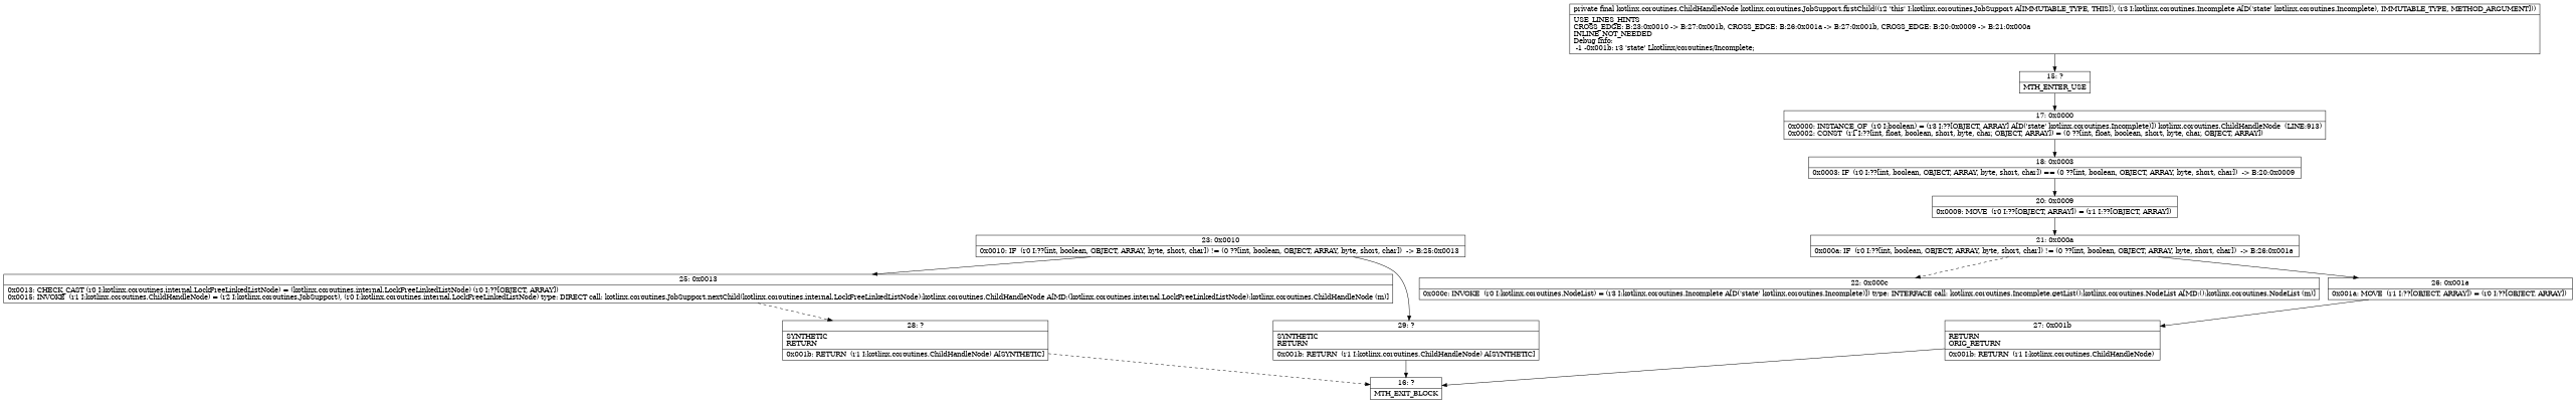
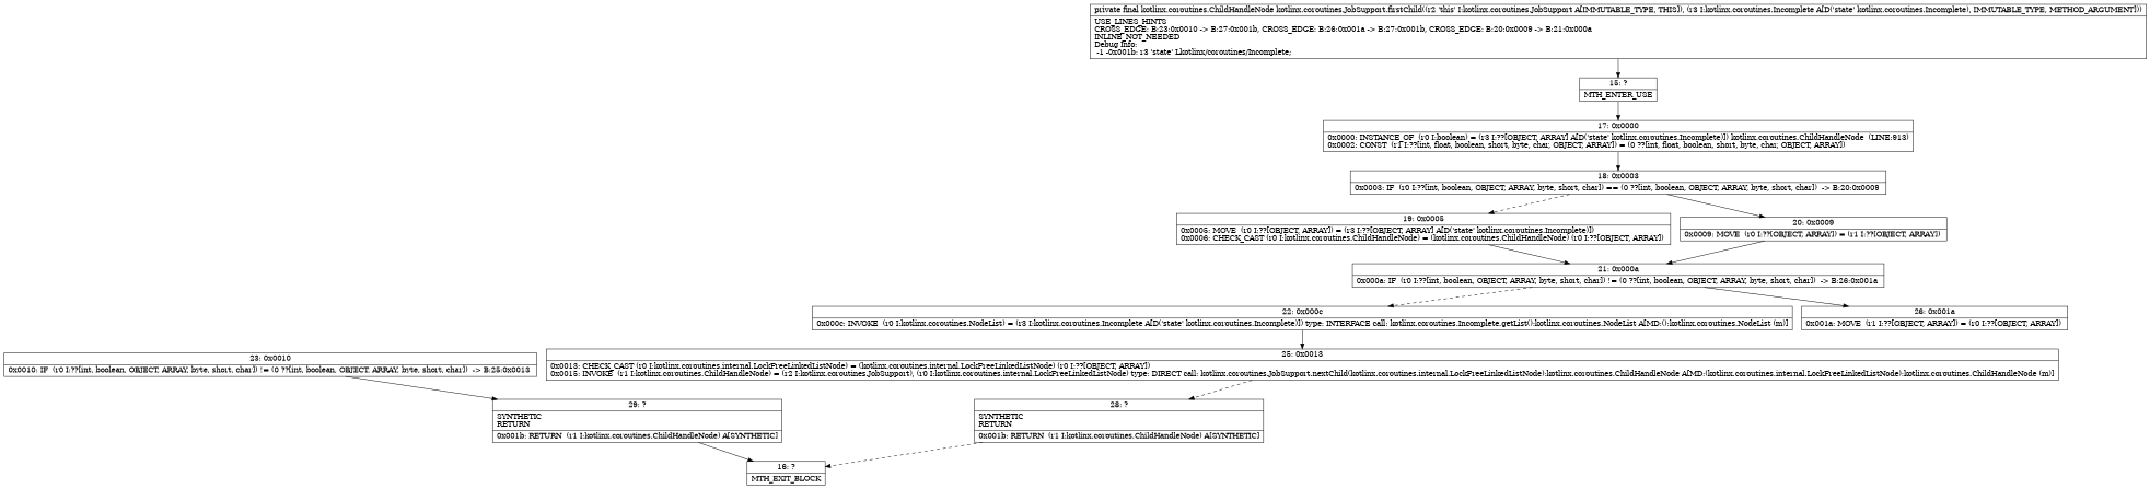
  digraph {
    node [shape=record]
    n1 [label="{15\:\ ?|MTH_ENTER_USE\l}"]
    n2 [label="{17\:\ 0x0000|0x0000: INSTANCE_OF  (r0 I:boolean) = (r3 I:??[OBJECT, ARRAY] A[D('state' kotlinx.coroutines.Incomplete)]) kotlinx.coroutines.ChildHandleNode  (LINE:913)\l0x0002: CONST  (r1 I:??[int, float, boolean, short, byte, char, OBJECT, ARRAY]) = (0 ??[int, float, boolean, short, byte, char, OBJECT, ARRAY]) \l}"]
    n3 [label="{18\:\ 0x0003|0x0003: IF  (r0 I:??[int, boolean, OBJECT, ARRAY, byte, short, char]) == (0 ??[int, boolean, OBJECT, ARRAY, byte, short, char])  \-\> B:20:0x0009 \l}"]
+   n4 [label="{19\:\ 0x0005|0x0005: MOVE  (r0 I:??[OBJECT, ARRAY]) = (r3 I:??[OBJECT, ARRAY] A[D('state' kotlinx.coroutines.Incomplete)]) \l0x0006: CHECK_CAST (r0 I:kotlinx.coroutines.ChildHandleNode) = (kotlinx.coroutines.ChildHandleNode) (r0 I:??[OBJECT, ARRAY]) \l}"]
    n5 [label="{20\:\ 0x0009|0x0009: MOVE  (r0 I:??[OBJECT, ARRAY]) = (r1 I:??[OBJECT, ARRAY]) \l}"]
    n6 [label="{21\:\ 0x000a|0x000a: IF  (r0 I:??[int, boolean, OBJECT, ARRAY, byte, short, char]) != (0 ??[int, boolean, OBJECT, ARRAY, byte, short, char])  \-\> B:26:0x001a \l}"]
    n7 [label="{22\:\ 0x000c|0x000c: INVOKE  (r0 I:kotlinx.coroutines.NodeList) = (r3 I:kotlinx.coroutines.Incomplete A[D('state' kotlinx.coroutines.Incomplete)]) type: INTERFACE call: kotlinx.coroutines.Incomplete.getList():kotlinx.coroutines.NodeList A[MD:():kotlinx.coroutines.NodeList (m)]\l}"]
    n8 [label="{26\:\ 0x001a|0x001a: MOVE  (r1 I:??[OBJECT, ARRAY]) = (r0 I:??[OBJECT, ARRAY]) \l}"]
-   n9 [label="{27\:\ 0x001b|RETURN\lORIG_RETURN\l|0x001b: RETURN  (r1 I:kotlinx.coroutines.ChildHandleNode) \l}"]
    n10 [label="{23\:\ 0x0010|0x0010: IF  (r0 I:??[int, boolean, OBJECT, ARRAY, byte, short, char]) != (0 ??[int, boolean, OBJECT, ARRAY, byte, short, char])  \-\> B:25:0x0013 \l}"]
    n11 [label="{25\:\ 0x0013|0x0013: CHECK_CAST (r0 I:kotlinx.coroutines.internal.LockFreeLinkedListNode) = (kotlinx.coroutines.internal.LockFreeLinkedListNode) (r0 I:??[OBJECT, ARRAY]) \l0x0015: INVOKE  (r1 I:kotlinx.coroutines.ChildHandleNode) = (r2 I:kotlinx.coroutines.JobSupport), (r0 I:kotlinx.coroutines.internal.LockFreeLinkedListNode) type: DIRECT call: kotlinx.coroutines.JobSupport.nextChild(kotlinx.coroutines.internal.LockFreeLinkedListNode):kotlinx.coroutines.ChildHandleNode A[MD:(kotlinx.coroutines.internal.LockFreeLinkedListNode):kotlinx.coroutines.ChildHandleNode (m)]\l}"]
    n12 [label="{29\:\ ?|SYNTHETIC\lRETURN\l|0x001b: RETURN  (r1 I:kotlinx.coroutines.ChildHandleNode) A[SYNTHETIC]\l}"]
    n13 [label="{28\:\ ?|SYNTHETIC\lRETURN\l|0x001b: RETURN  (r1 I:kotlinx.coroutines.ChildHandleNode) A[SYNTHETIC]\l}"]
    n14 [label="{16\:\ ?|MTH_EXIT_BLOCK\l}"]
    n15 [label="{private final kotlinx.coroutines.ChildHandleNode kotlinx.coroutines.JobSupport.firstChild((r2 'this' I:kotlinx.coroutines.JobSupport A[IMMUTABLE_TYPE, THIS]), (r3 I:kotlinx.coroutines.Incomplete A[D('state' kotlinx.coroutines.Incomplete), IMMUTABLE_TYPE, METHOD_ARGUMENT]))  | USE_LINES_HINTS\lCROSS_EDGE: B:23:0x0010 \-\> B:27:0x001b, CROSS_EDGE: B:26:0x001a \-\> B:27:0x001b, CROSS_EDGE: B:20:0x0009 \-\> B:21:0x000a\lINLINE_NOT_NEEDED\lDebug Info:\l  \-1 \-0x001b: r3 'state' Lkotlinx\/coroutines\/Incomplete;\l}"]
    n1 -> n2
    n2 -> n3
+   n3 -> n4 [style=dashed]
    n3 -> n5
+   n4 -> n6
    n5 -> n6
    n6 -> n7 [style=dashed]
    n6 -> n8
-   n8 -> n9
-   n9 -> n14
-   n10 -> n11
+   n7 -> n11
    n10 -> n12 [style=solid]
    n11 -> n13 [style=dashed]
    n12 -> n14
    n13 -> n14 [style=dashed]
    n15 -> n1
  }
